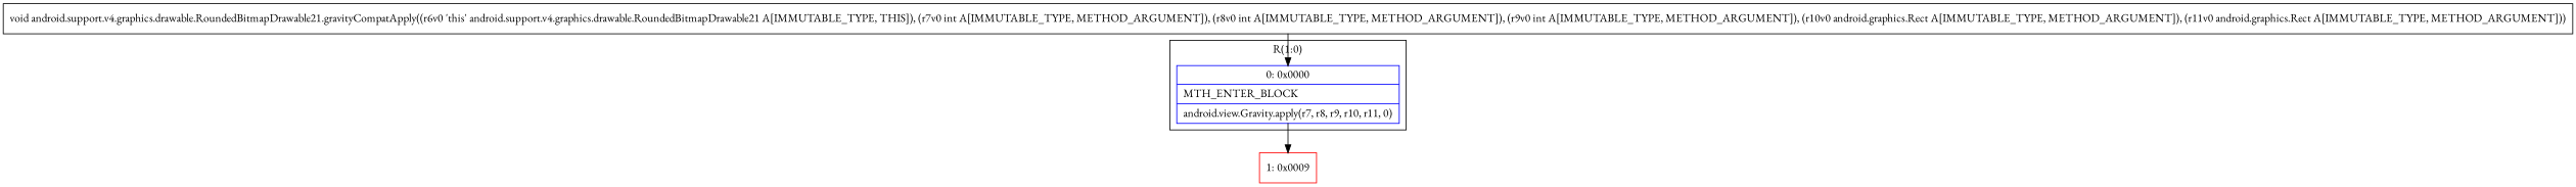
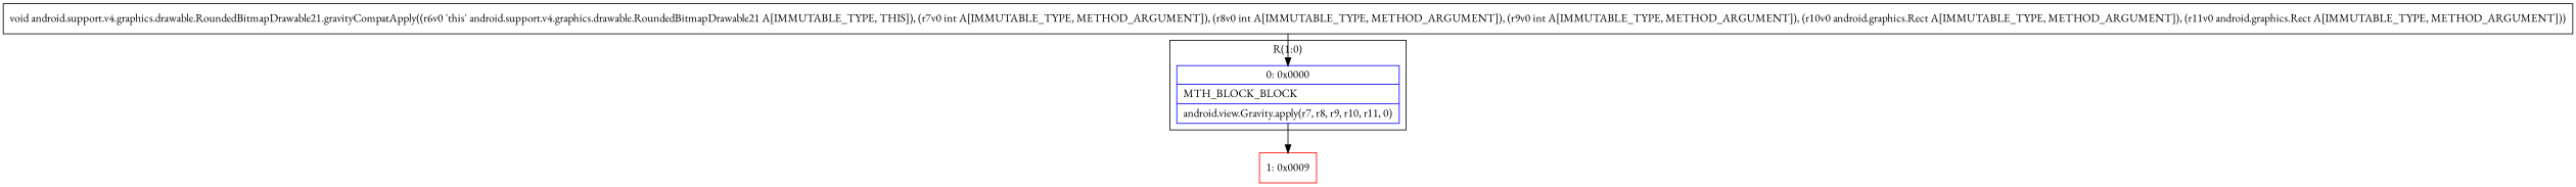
  digraph {
    fontname="EB Garamond"
    node [shape=record fontname="EB Garamond"]
    edge [fontname="EB Garamond"]
-   n1 [color=blue label="{0\:\ 0x0000|MTH_ENTER_BLOCK\l|android.view.Gravity.apply(r7, r8, r9, r10, r11, 0)\l}"]
+   n1 [color=blue label="{0\:\ 0x0000|MTH_BLOCK_BLOCK\l|android.view.Gravity.apply(r7, r8, r9, r10, r11, 0)\l}"]
    n2 [color=red label="{1\:\ 0x0009}"]
    n3 [label="{void android.support.v4.graphics.drawable.RoundedBitmapDrawable21.gravityCompatApply((r6v0 'this' android.support.v4.graphics.drawable.RoundedBitmapDrawable21 A[IMMUTABLE_TYPE, THIS]), (r7v0 int A[IMMUTABLE_TYPE, METHOD_ARGUMENT]), (r8v0 int A[IMMUTABLE_TYPE, METHOD_ARGUMENT]), (r9v0 int A[IMMUTABLE_TYPE, METHOD_ARGUMENT]), (r10v0 android.graphics.Rect A[IMMUTABLE_TYPE, METHOD_ARGUMENT]), (r11v0 android.graphics.Rect A[IMMUTABLE_TYPE, METHOD_ARGUMENT])) }"]
    subgraph cluster_1 {
      label="R(1:0)"
      n1
    }
    n1 -> n2
    n3 -> n1
  }
